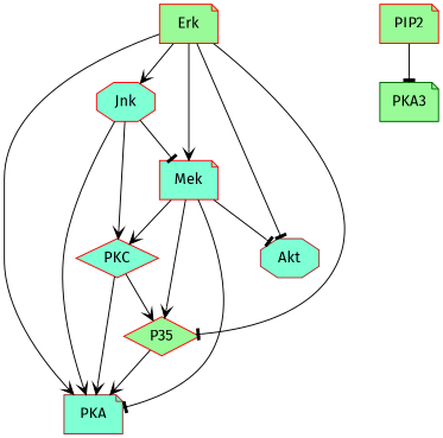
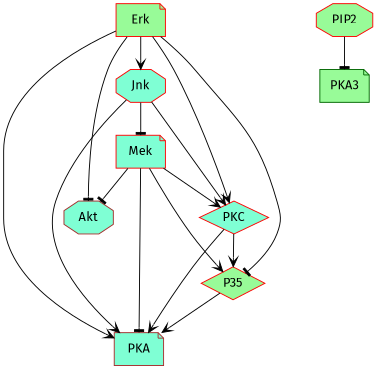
  digraph {
    fontname="Fira Sans"
    node [color=red fillcolor=aquamarine fontname="Fira Sans" shape=note style=filled]
    edge [arrowhead=vee fontname="Fira Sans"]
    Erk [fillcolor=palegreen]
    PKA [color=brown]
    Jnk [shape=octagon]
    Mek
    n5 [fillcolor=palegreen label=P35 shape=diamond]
    Akt [color=brown shape=octagon]
    PKC [shape=diamond]
-   PIP2 [fillcolor=palegreen]
+   PIP2 [fillcolor=palegreen shape=octagon]
    n9 [color=darkgreen fillcolor=palegreen label=PKA3]
    Erk -> PKA
    Erk -> Jnk
-   Erk -> Mek
+   Erk -> PKC
    Erk -> n5 [arrowhead=tee]
    Erk -> Akt [arrowhead=tee]
    Jnk -> PKA
    Jnk -> Mek [arrowhead=tee]
    Jnk -> PKC
    Mek -> PKA [arrowhead=tee]
    Mek -> n5
    Mek -> Akt [arrowhead=tee]
    Mek -> PKC
    n5 -> PKA
    PKC -> PKA
    PKC -> n5
    PIP2 -> n9 [arrowhead=tee]
  }
